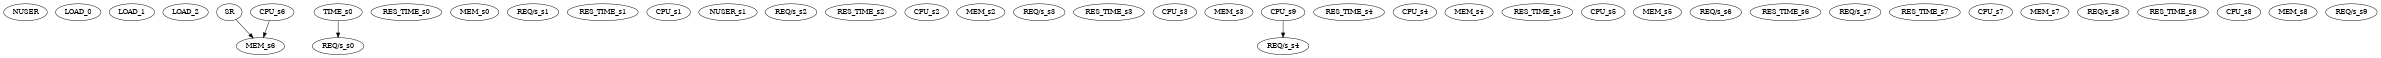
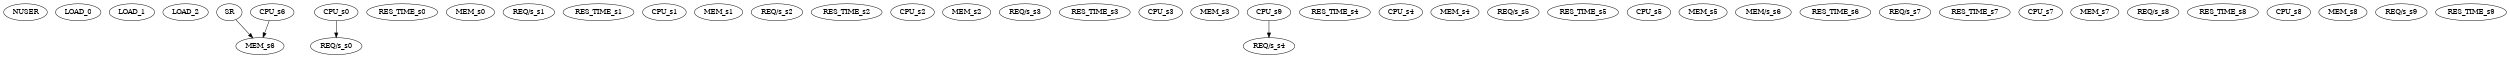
  strict digraph {
    NUSER
    LOAD_0
    LOAD_1
    LOAD_2
    SR
    MEM_s6
-   CPU_s0 [label=TIME_s0]
+   CPU_s0
    "REQ/s_s0"
    RES_TIME_s0
    MEM_s0
    "REQ/s_s1"
    RES_TIME_s1
    CPU_s1
-   MEM_s1 [label=NUSER_s1]
+   MEM_s1
    "REQ/s_s2"
    RES_TIME_s2
    CPU_s2
    MEM_s2
    "REQ/s_s3"
    RES_TIME_s3
    CPU_s3
    MEM_s3
    CPU_s9
    "REQ/s_s4"
    RES_TIME_s4
    CPU_s4
    MEM_s4
+   "REQ/s_s5"
    RES_TIME_s5
    CPU_s5
    MEM_s5
-   "REQ/s_s6"
+   "REQ/s_s6" [label="MEM/s_s6"]
    RES_TIME_s6
    CPU_s6
    "REQ/s_s7"
    RES_TIME_s7
    CPU_s7
    MEM_s7
    "REQ/s_s8"
    RES_TIME_s8
    CPU_s8
    MEM_s8
    "REQ/s_s9"
+   RES_TIME_s9
    SR -> MEM_s6
    CPU_s0 -> "REQ/s_s0"
    CPU_s9 -> "REQ/s_s4"
    CPU_s6 -> MEM_s6
  }
